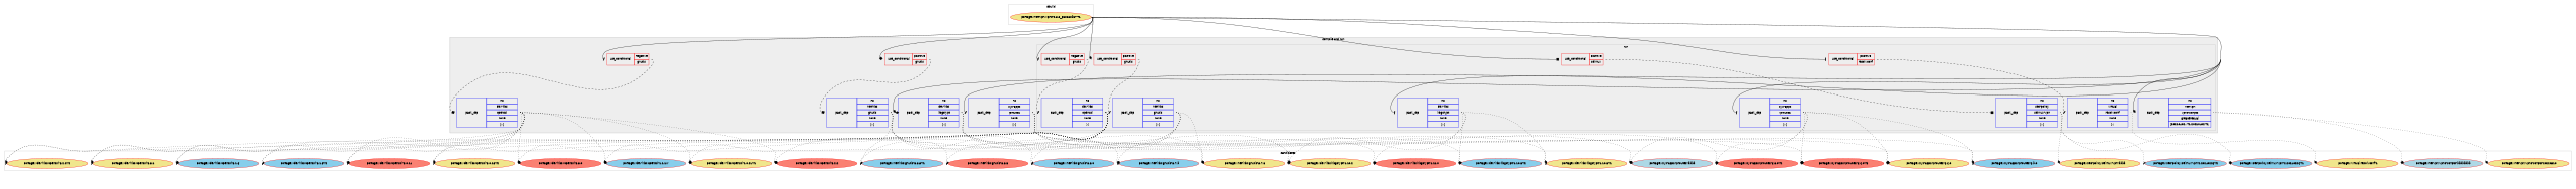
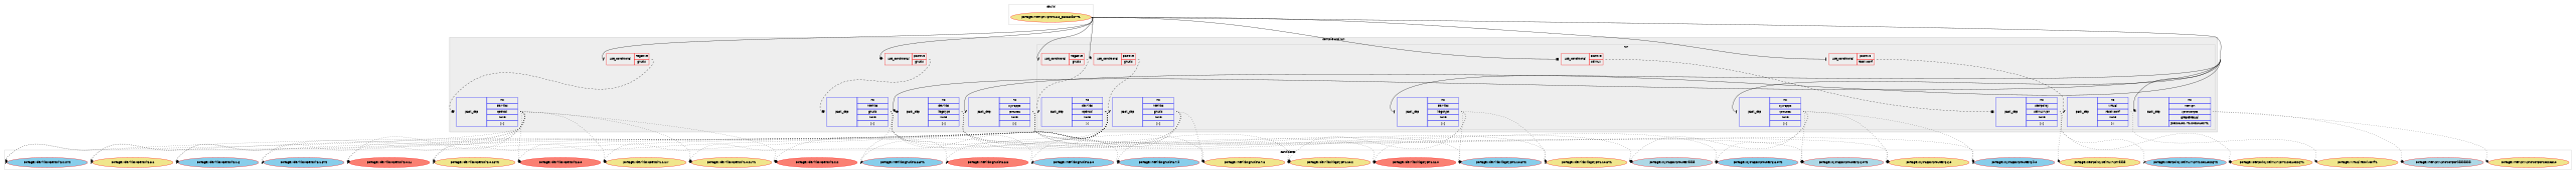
  digraph {
    compound=true
    concentrate=true
    fontname=Helvetica
    fontsize=10
    newrank=true
    rankdir=TB
    ranksep=1.5
    node [color=red fontname=Helvetica fontsize=10 style=filled]
    edge [arrowhead=tee headport=w style=dotted tailport=e weight=100]
    n1 [fillcolor=khaki label="portage://net-vpn/vpnc-0.5.3_p20220927-r1" width=4]
    n2 [color=blue label=<<TABLE BORDER="0" CELLBORDER="1" CELLSPACING="0" CELLPADDING="4" WIDTH="220"><TR><TD ROWSPAN="6" CELLPADDING="30">pack_dep</TD></TR><TR><TD WIDTH="110">no</TD></TR><TR><TD>dev-libs</TD></TR><TR><TD>openssl</TD></TR><TR><TD>none</TD></TR><TR><TD>[,,]</TD></TR></TABLE>> shape=none style=""]
    n3 [label=<<TABLE BORDER="0" CELLBORDER="1" CELLSPACING="0" CELLPADDING="4"><TR><TD ROWSPAN="3" CELLPADDING="10">use_conditional</TD></TR><TR><TD>negative</TD></TR><TR><TD>gnutls</TD></TR></TABLE>> shape=none style=""]
    n4 [color=blue label=<<TABLE BORDER="0" CELLBORDER="1" CELLSPACING="0" CELLPADDING="4" WIDTH="220"><TR><TD ROWSPAN="6" CELLPADDING="30">pack_dep</TD></TR><TR><TD WIDTH="110">no</TD></TR><TR><TD>net-libs</TD></TR><TR><TD>gnutls</TD></TR><TR><TD>none</TD></TR><TR><TD>[,,]</TD></TR></TABLE>> shape=none style=""]
    n5 [label=<<TABLE BORDER="0" CELLBORDER="1" CELLSPACING="0" CELLPADDING="4"><TR><TD ROWSPAN="3" CELLPADDING="10">use_conditional</TD></TR><TR><TD>positive</TD></TR><TR><TD>gnutls</TD></TR></TABLE>> shape=none style=""]
    n6 [color=blue label=<<TABLE BORDER="0" CELLBORDER="1" CELLSPACING="0" CELLPADDING="4" WIDTH="220"><TR><TD ROWSPAN="6" CELLPADDING="30">pack_dep</TD></TR><TR><TD WIDTH="110">no</TD></TR><TR><TD>dev-libs</TD></TR><TR><TD>libgcrypt</TD></TR><TR><TD>none</TD></TR><TR><TD>[,,]</TD></TR></TABLE>> shape=none style=""]
    n7 [color=blue label=<<TABLE BORDER="0" CELLBORDER="1" CELLSPACING="0" CELLPADDING="4" WIDTH="220"><TR><TD ROWSPAN="6" CELLPADDING="30">pack_dep</TD></TR><TR><TD WIDTH="110">no</TD></TR><TR><TD>sys-apps</TD></TR><TR><TD>iproute2</TD></TR><TR><TD>none</TD></TR><TR><TD>[,,]</TD></TR></TABLE>> shape=none style=""]
    n8 [color=blue label=<<TABLE BORDER="0" CELLBORDER="1" CELLSPACING="0" CELLPADDING="4" WIDTH="220"><TR><TD ROWSPAN="6" CELLPADDING="30">pack_dep</TD></TR><TR><TD WIDTH="110">no</TD></TR><TR><TD>dev-libs</TD></TR><TR><TD>openssl</TD></TR><TR><TD>none</TD></TR><TR><TD>[,,]</TD></TR></TABLE>> shape=none style=""]
    n9 [label=<<TABLE BORDER="0" CELLBORDER="1" CELLSPACING="0" CELLPADDING="4"><TR><TD ROWSPAN="3" CELLPADDING="10">use_conditional</TD></TR><TR><TD>negative</TD></TR><TR><TD>gnutls</TD></TR></TABLE>> shape=none style=""]
    n10 [color=blue label=<<TABLE BORDER="0" CELLBORDER="1" CELLSPACING="0" CELLPADDING="4" WIDTH="220"><TR><TD ROWSPAN="6" CELLPADDING="30">pack_dep</TD></TR><TR><TD WIDTH="110">no</TD></TR><TR><TD>net-libs</TD></TR><TR><TD>gnutls</TD></TR><TR><TD>none</TD></TR><TR><TD>[,,]</TD></TR></TABLE>> shape=none style=""]
    n11 [label=<<TABLE BORDER="0" CELLBORDER="1" CELLSPACING="0" CELLPADDING="4"><TR><TD ROWSPAN="3" CELLPADDING="10">use_conditional</TD></TR><TR><TD>positive</TD></TR><TR><TD>gnutls</TD></TR></TABLE>> shape=none style=""]
    n12 [color=blue label=<<TABLE BORDER="0" CELLBORDER="1" CELLSPACING="0" CELLPADDING="4" WIDTH="220"><TR><TD ROWSPAN="6" CELLPADDING="30">pack_dep</TD></TR><TR><TD WIDTH="110">no</TD></TR><TR><TD>virtual</TD></TR><TR><TD>resolvconf</TD></TR><TR><TD>none</TD></TR><TR><TD>[,,]</TD></TR></TABLE>> shape=none style=""]
    n13 [label=<<TABLE BORDER="0" CELLBORDER="1" CELLSPACING="0" CELLPADDING="4"><TR><TD ROWSPAN="3" CELLPADDING="10">use_conditional</TD></TR><TR><TD>positive</TD></TR><TR><TD>resolvconf</TD></TR></TABLE>> shape=none style=""]
    n14 [color=blue label=<<TABLE BORDER="0" CELLBORDER="1" CELLSPACING="0" CELLPADDING="4" WIDTH="220"><TR><TD ROWSPAN="6" CELLPADDING="30">pack_dep</TD></TR><TR><TD WIDTH="110">no</TD></TR><TR><TD>sec-policy</TD></TR><TR><TD>selinux-vpn</TD></TR><TR><TD>none</TD></TR><TR><TD>[,,]</TD></TR></TABLE>> shape=none style=""]
    n15 [label=<<TABLE BORDER="0" CELLBORDER="1" CELLSPACING="0" CELLPADDING="4"><TR><TD ROWSPAN="3" CELLPADDING="10">use_conditional</TD></TR><TR><TD>positive</TD></TR><TR><TD>selinux</TD></TR></TABLE>> shape=none style=""]
    n16 [color=blue label=<<TABLE BORDER="0" CELLBORDER="1" CELLSPACING="0" CELLPADDING="4" WIDTH="220"><TR><TD ROWSPAN="6" CELLPADDING="30">pack_dep</TD></TR><TR><TD WIDTH="110">no</TD></TR><TR><TD>dev-libs</TD></TR><TR><TD>libgcrypt</TD></TR><TR><TD>none</TD></TR><TR><TD>[,,]</TD></TR></TABLE>> shape=none style=""]
    n17 [color=blue label=<<TABLE BORDER="0" CELLBORDER="1" CELLSPACING="0" CELLPADDING="4" WIDTH="220"><TR><TD ROWSPAN="6" CELLPADDING="30">pack_dep</TD></TR><TR><TD WIDTH="110">no</TD></TR><TR><TD>net-vpn</TD></TR><TR><TD>vpnc-scripts</TD></TR><TR><TD>greaterequal</TD></TR><TR><TD>[20210402,,-r1,20210402-r1]</TD></TR></TABLE>> shape=none style=""]
    n18 [color=blue label=<<TABLE BORDER="0" CELLBORDER="1" CELLSPACING="0" CELLPADDING="4" WIDTH="220"><TR><TD ROWSPAN="6" CELLPADDING="30">pack_dep</TD></TR><TR><TD WIDTH="110">no</TD></TR><TR><TD>sys-apps</TD></TR><TR><TD>iproute2</TD></TR><TR><TD>none</TD></TR><TR><TD>[,,]</TD></TR></TABLE>> shape=none style=""]
    n19 [fillcolor=khaki label="portage://dev-libs/openssl-1.0.2u-r1" width=4]
-   n20 [fillcolor=skyblue label="portage://dev-libs/openssl-1.1.1w" width=4]
+   n20 [fillcolor=khaki label="portage://dev-libs/openssl-1.1.1w" width=4]
    n21 [fillcolor=khaki label="portage://dev-libs/openssl-3.0.13-r2" width=4]
    n22 [fillcolor=salmon label="portage://dev-libs/openssl-3.0.14" width=4]
    n23 [fillcolor=skyblue label="portage://dev-libs/openssl-3.1.5-r2" width=4]
    n24 [fillcolor=skyblue label="portage://dev-libs/openssl-3.1.6" width=4]
-   n25 [fillcolor=khaki label="portage://dev-libs/openssl-3.2.1-r2" width=4]
+   n25 [fillcolor=skyblue label="portage://dev-libs/openssl-3.2.1-r2" width=4]
    n26 [fillcolor=salmon label="portage://dev-libs/openssl-3.2.2" width=4]
    n27 [fillcolor=salmon label="portage://dev-libs/openssl-3.3.0" width=4]
    n28 [fillcolor=khaki label="portage://dev-libs/openssl-3.3.1" width=4]
    n29 [fillcolor=khaki label="portage://net-libs/gnutls-5.7.8" width=4]
    n30 [fillcolor=skyblue label="portage://net-libs/gnutls-3.7.9" width=4]
    n31 [fillcolor=skyblue label="portage://net-libs/gnutls-3.8.0" width=4]
    n32 [fillcolor=salmon label="portage://net-libs/gnutls-3.8.3" width=4]
    n33 [fillcolor=skyblue label="portage://net-libs/gnutls-3.8.5-r1" width=4]
    n34 [fillcolor=khaki label="portage://dev-libs/libgcrypt-1.10.2" width=4]
    n35 [fillcolor=khaki label="portage://dev-libs/libgcrypt-1.10.3-r1" width=4]
    n36 [fillcolor=skyblue label="portage://dev-libs/libgcrypt-1.10.3-r2" width=4]
    n37 [fillcolor=salmon label="portage://dev-libs/libgcrypt-1.11.0" width=4]
    n38 [fillcolor=khaki label="portage://sys-apps/iproute2-6.6.0" width=4]
-   n39 [fillcolor=salmon label="portage://sys-apps/iproute2-6.6.0-r3" width=4]
-   n40 [fillcolor=salmon label="portage://sys-apps/iproute2-6.8.0-r2" width=4]
+   n39 [fillcolor=lightblue label="portage://sys-apps/iproute2-6.6.0-r3" width=4]
+   n40 [fillcolor=skyblue label="portage://sys-apps/iproute2-6.8.0-r2" width=4]
    n41 [fillcolor=skyblue label="portage://sys-apps/iproute2-6.9.0" width=4]
    n42 [fillcolor=lightblue label="portage://sys-apps/iproute2-9999" width=4]
    n43 [fillcolor=khaki label="portage://virtual/resolvconf-1" width=4]
-   n44 [fillcolor=skyblue label="portage://sec-policy/selinux-vpn-2.20240226-r1" width=4]
+   n44 [fillcolor=khaki label="portage://sec-policy/selinux-vpn-2.20240226-r1" width=4]
    n45 [fillcolor=skyblue label="portage://sec-policy/selinux-vpn-2.20240226-r2" width=4]
    n46 [fillcolor=khaki label="portage://sec-policy/selinux-vpn-9999" width=4]
    n47 [fillcolor=khaki label="portage://net-vpn/vpnc-scripts-20220510" width=4]
    n48 [fillcolor=lightblue label="portage://net-vpn/vpnc-scripts-99999999" width=4]
    subgraph cluster_1 {
      color=gray
      label=<<i>ebuild</i>>
      rank=same
      n1
    }
    subgraph cluster_2 {
      color=gray
      label=<<i>dependencies</i>>
      subgraph cluster_3 {
        color=gray
        fillcolor="#eeeeee"
        label=<<i>compile</i>>
        style=filled
        subgraph sub_4 {
          color=gray
          fillcolor="#eeeeee"
          label=<<i>compile</i>>
          style=filled
          n5
          subgraph sub_5 {
            color=gray
            fillcolor="#eeeeee"
            label=<<i>compile</i>>
            style=filled
            n4
          }
        }
        subgraph sub_6 {
          color=gray
          fillcolor="#eeeeee"
          label=<<i>compile</i>>
          style=filled
          n3
          subgraph sub_7 {
            color=gray
            fillcolor="#eeeeee"
            label=<<i>compile</i>>
            style=filled
            n2
          }
        }
        subgraph sub_8 {
          color=gray
          fillcolor="#eeeeee"
          label=<<i>compile</i>>
          style=filled
          n6
        }
        subgraph sub_9 {
          color=gray
          fillcolor="#eeeeee"
          label=<<i>compile</i>>
          style=filled
          n7
        }
      }
      subgraph cluster_10 {
        color=gray
        fillcolor="#eeeeee"
        label=<<i>compile and run</i>>
        style=filled
      }
      subgraph cluster_11 {
        color=gray
        fillcolor="#eeeeee"
        label=<<i>run</i>>
        style=filled
        subgraph sub_12 {
          color=gray
          fillcolor="#eeeeee"
          label=<<i>run</i>>
          style=filled
          n9
          subgraph sub_13 {
            color=gray
            fillcolor="#eeeeee"
            label=<<i>run</i>>
            style=filled
            n8
          }
        }
        subgraph sub_14 {
          color=gray
          fillcolor="#eeeeee"
          label=<<i>run</i>>
          style=filled
          n11
          subgraph sub_15 {
            color=gray
            fillcolor="#eeeeee"
            label=<<i>run</i>>
            style=filled
            n10
          }
        }
        subgraph sub_16 {
          color=gray
          fillcolor="#eeeeee"
          label=<<i>run</i>>
          style=filled
          n13
          subgraph sub_17 {
            color=gray
            fillcolor="#eeeeee"
            label=<<i>run</i>>
            style=filled
            n12
          }
        }
        subgraph sub_18 {
          color=gray
          fillcolor="#eeeeee"
          label=<<i>run</i>>
          style=filled
          n15
          subgraph sub_19 {
            color=gray
            fillcolor="#eeeeee"
            label=<<i>run</i>>
            style=filled
            n14
          }
        }
        subgraph sub_20 {
          color=gray
          fillcolor="#eeeeee"
          label=<<i>run</i>>
          style=filled
          n16
        }
        subgraph sub_21 {
          color=gray
          fillcolor="#eeeeee"
          label=<<i>run</i>>
          style=filled
          n17
        }
        subgraph sub_22 {
          color=gray
          fillcolor="#eeeeee"
          label=<<i>run</i>>
          style=filled
          n18
        }
      }
    }
    subgraph cluster_23 {
      color=gray
      label=<<i>candidates</i>>
      rank=same
      subgraph sub_24 {
        color=black
        label=<<i>candidates</i>>
        nodesep=1
        rank=same
        n19
        n20
        n21
        n22
        n23
        n24
        n25
        n26
        n27
        n28
      }
      subgraph sub_25 {
        color=black
        label=<<i>candidates</i>>
        nodesep=1
        rank=same
        n29
        n30
        n31
        n32
        n33
      }
      subgraph sub_26 {
        color=black
        label=<<i>candidates</i>>
        nodesep=1
        rank=same
        n34
        n35
        n36
        n37
      }
      subgraph sub_27 {
        color=black
        label=<<i>candidates</i>>
        nodesep=1
        rank=same
        n38
        n39
        n40
        n41
        n42
      }
      subgraph sub_28 {
        color=black
        label=<<i>candidates</i>>
        nodesep=1
        rank=same
        n19
        n20
        n21
        n22
        n23
        n24
        n25
        n26
        n27
        n28
      }
      subgraph sub_29 {
        color=black
        label=<<i>candidates</i>>
        nodesep=1
        rank=same
        n29
        n30
        n31
        n32
        n33
      }
      subgraph sub_30 {
        color=black
        label=<<i>candidates</i>>
        nodesep=1
        rank=same
        n43
      }
      subgraph sub_31 {
        color=black
        label=<<i>candidates</i>>
        nodesep=1
        rank=same
        n44
        n45
        n46
      }
      subgraph sub_32 {
        color=black
        label=<<i>candidates</i>>
        nodesep=1
        rank=same
        n34
        n35
        n36
        n37
      }
      subgraph sub_33 {
        color=black
        label=<<i>candidates</i>>
        nodesep=1
        rank=same
        n47
        n48
      }
      subgraph sub_34 {
        color=black
        label=<<i>candidates</i>>
        nodesep=1
        rank=same
        n38
        n39
        n40
        n41
        n42
      }
    }
    n1 -> n3 [style=solid weight=20]
    n1 -> n5 [arrowhead=box style=solid weight=20]
    n1 -> n6 [arrowhead=diamond style=solid weight=20]
    n1 -> n7 [style=solid weight=20]
    n1 -> n9 [style=solid weight=20]
    n1 -> n11 [arrowhead=diamond style=solid weight=20]
    n1 -> n13 [style=solid weight=20]
    n1 -> n15 [arrowhead=box style=solid weight=20]
    n1 -> n16 [style=solid weight=20]
    n1 -> n17 [arrowhead=diamond style=solid weight=20]
    n1 -> n18 [style=solid weight=20]
    n2 -> n19 [arrowhead=box]
    n2 -> n20 [arrowhead=diamond]
    n2 -> n21 [arrowhead=diamond]
    n2 -> n22 [arrowhead=box]
    n2 -> n23
    n2 -> n24 [arrowhead=box]
    n2 -> n25
    n2 -> n26 [arrowhead=diamond]
    n2 -> n27 [arrowhead=diamond]
    n2 -> n28
    n3 -> n2 [arrowhead=box style=dashed weight=20]
    n4 -> n29 [arrowhead=diamond]
    n4 -> n30
    n4 -> n31
    n4 -> n32
    n4 -> n33
    n5 -> n4 [arrowhead=box style=dashed weight=20]
    n6 -> n34 [arrowhead=box]
    n6 -> n35
    n6 -> n36 [arrowhead=box]
    n6 -> n37 [arrowhead=box]
    n7 -> n38 [arrowhead=box]
    n7 -> n39 [arrowhead=box]
    n7 -> n40 [arrowhead=box]
    n7 -> n41
    n7 -> n42 [arrowhead=diamond]
    n8 -> n19 [arrowhead=diamond]
    n8 -> n20 [arrowhead=box]
    n8 -> n21
    n8 -> n22
    n8 -> n23
    n8 -> n24
    n8 -> n25 [arrowhead=diamond]
    n8 -> n26 [arrowhead=box]
    n8 -> n27 [arrowhead=box]
    n8 -> n28 [arrowhead=diamond]
    n9 -> n8 [style=dashed weight=20]
    n10 -> n29 [arrowhead=diamond]
    n10 -> n30 [arrowhead=box]
    n10 -> n31
    n10 -> n32
    n10 -> n33
    n11 -> n10 [style=dashed weight=20]
    n12 -> n43 [arrowhead=diamond]
    n13 -> n12 [style=dashed weight=20]
    n14 -> n44 [arrowhead=box]
    n14 -> n45
    n14 -> n46 [arrowhead=diamond]
    n15 -> n14 [arrowhead=box style=dashed weight=20]
    n16 -> n34 [arrowhead=diamond]
    n16 -> n35 [arrowhead=diamond]
    n16 -> n36
    n16 -> n37
    n17 -> n47 [arrowhead=diamond]
    n17 -> n48 [arrowhead=box]
    n18 -> n38 [arrowhead=box]
    n18 -> n39 [arrowhead=box]
    n18 -> n40
    n18 -> n41 [arrowhead=diamond]
    n18 -> n42 [arrowhead=box]
  }
